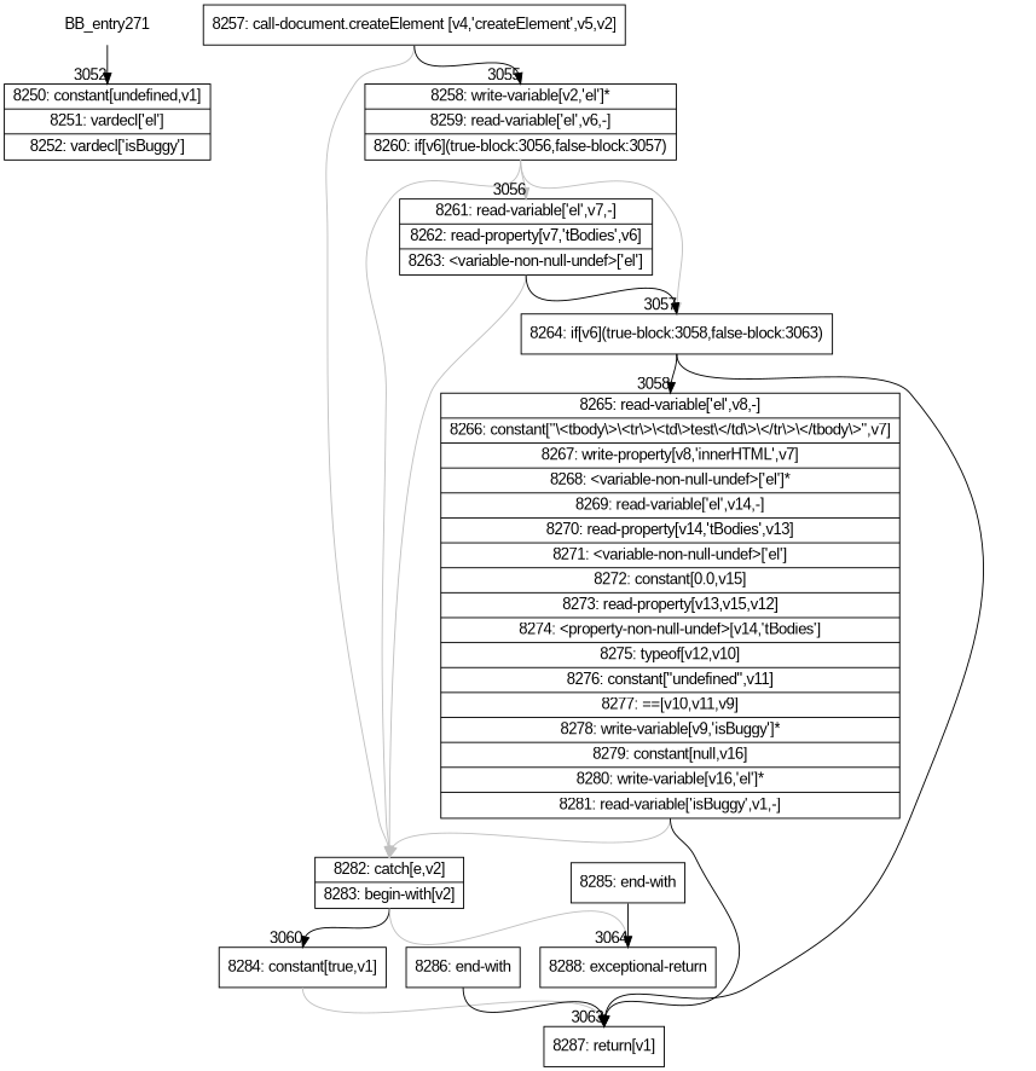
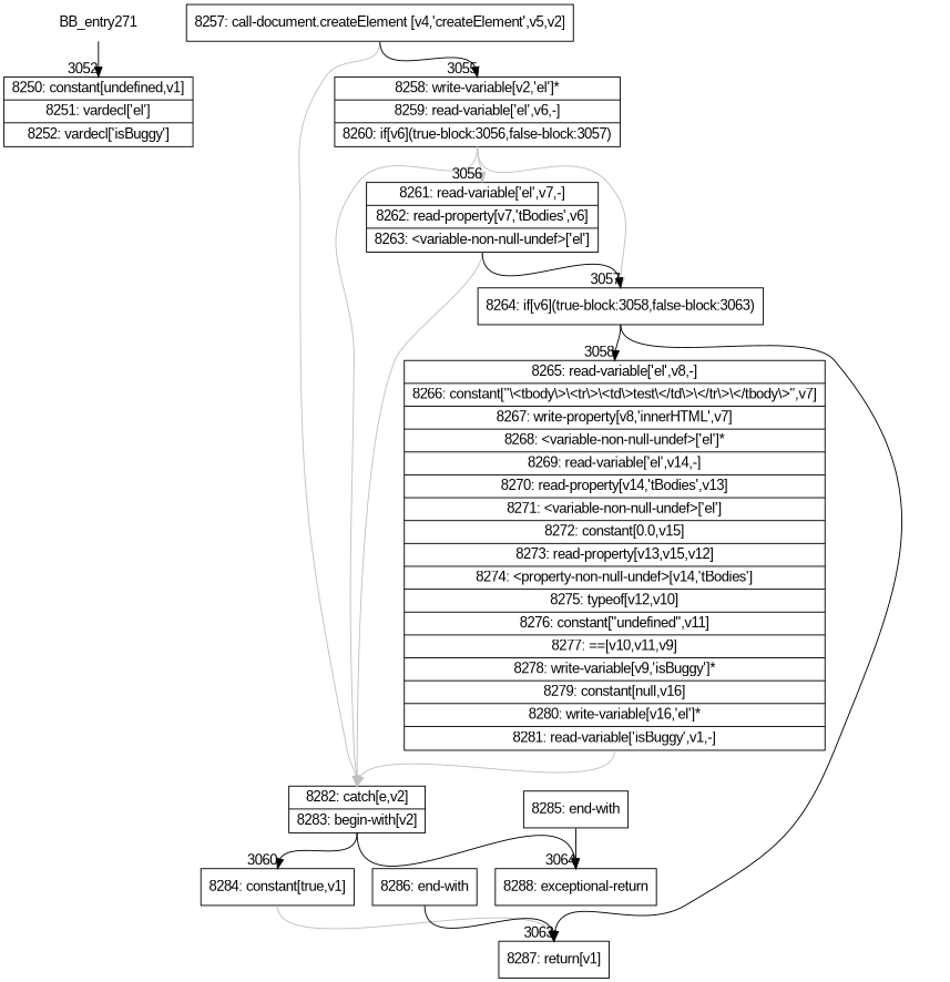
  digraph {
    fontname="Liberation Sans"
    rankdir=TD
    node [fontname="Liberation Sans" shape=record]
    edge [fontname="Liberation Sans" headport=n tailport=s]
    BB_entry271 [shape=none]
    n2 [label="{8250: constant[undefined,v1]|8251: vardecl['el']|8252: vardecl['isBuggy']}"]
    n3 [label="{8257: call-document.createElement [v4,'createElement',v5,v2]}"]
    n4 [label="{8282: catch[e,v2]|8283: begin-with[v2]}"]
    n5 [label="{8258: write-variable[v2,'el']*|8259: read-variable['el',v6,-]|8260: if[v6](true-block:3056,false-block:3057)}"]
    n6 [label="{8284: constant[true,v1]}"]
    n7 [label="{8288: exceptional-return}"]
    n8 [label="{8264: if[v6](true-block:3058,false-block:3063)}"]
    n9 [label="{8261: read-variable['el',v7,-]|8262: read-property[v7,'tBodies',v6]|8263: \<variable-non-null-undef\>['el']}"]
    n10 [label="{8287: return[v1]}"]
    n11 [label="{8265: read-variable['el',v8,-]|8266: constant[\"\\\<tbody\\\>\\\<tr\\\>\\\<td\\\>test\\\</td\\\>\\\</tr\\\>\\\</tbody\\\>\",v7]|8267: write-property[v8,'innerHTML',v7]|8268: \<variable-non-null-undef\>['el']*|8269: read-variable['el',v14,-]|8270: read-property[v14,'tBodies',v13]|8271: \<variable-non-null-undef\>['el']|8272: constant[0.0,v15]|8273: read-property[v13,v15,v12]|8274: \<property-non-null-undef\>[v14,'tBodies']|8275: typeof[v12,v10]|8276: constant[\"undefined\",v11]|8277: ==[v10,v11,v9]|8278: write-variable[v9,'isBuggy']*|8279: constant[null,v16]|8280: write-variable[v16,'el']*|8281: read-variable['isBuggy',v1,-]}"]
    n12 [label="{8285: end-with}"]
    n13 [label="{8286: end-with}"]
    BB_entry271 -> n2 [headlabel="    3052"]
    n3 -> n4 [color=gray]
    n3 -> n5 [headlabel="      3055"]
    n4 -> n6 [headlabel="      3060"]
-   n4 -> n7 [color=gray headlabel="      3064"]
+   n4 -> n7 [color=black headlabel="      3064"]
    n5 -> n4 [color=gray]
    n5 -> n8 [color=gray headlabel="      3057"]
    n5 -> n9 [color=gray headlabel="      3056"]
    n6 -> n10 [color=gray]
    n8 -> n10 [headlabel="      3063"]
    n8 -> n11 [headlabel="      3058"]
    n9 -> n4 [color=gray]
    n9 -> n8
    n11 -> n4 [color=gray]
-   n11 -> n10
    n12 -> n7
    n13 -> n10
  }
